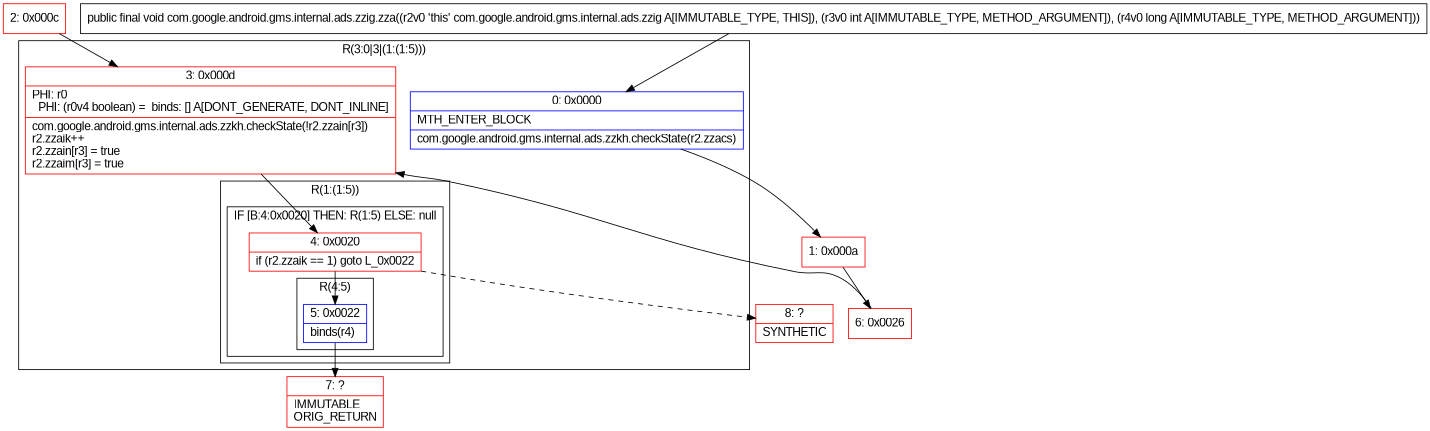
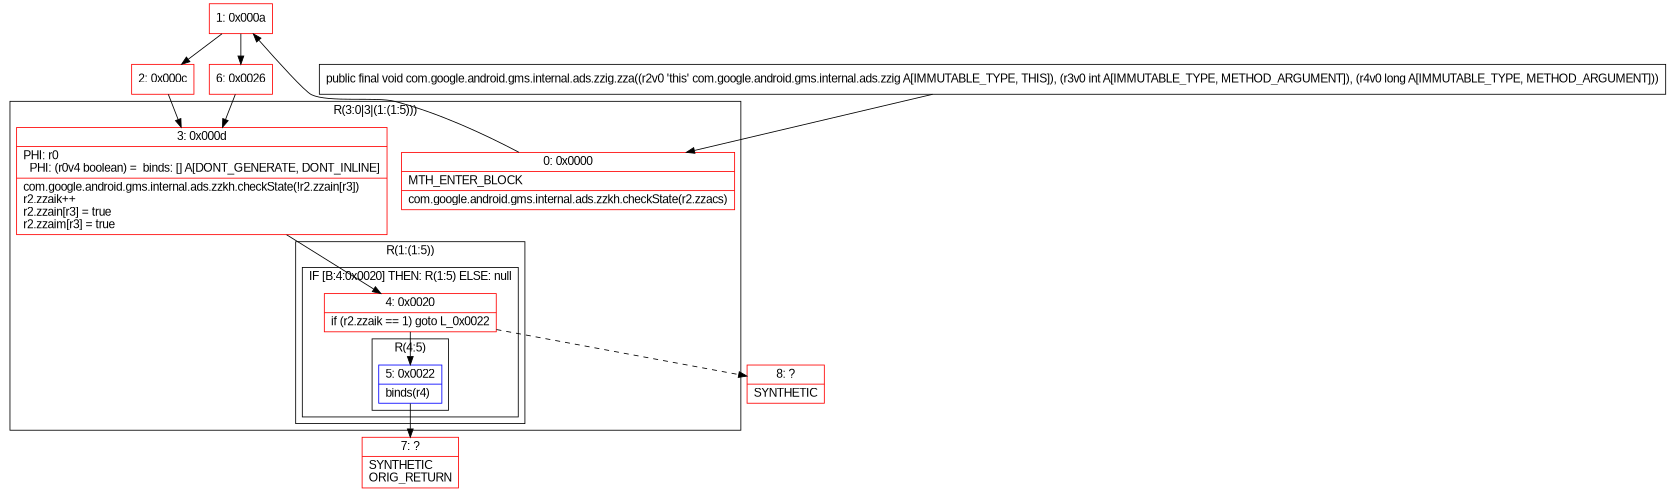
  digraph {
    fontname="Liberation Sans"
    node [color=red fontname="Liberation Sans" shape=record]
    edge [fontname="Liberation Sans"]
    n1 [color=blue label="{5\:\ 0x0022|binds(r4)\l}"]
    n2 [label="{4\:\ 0x0020|if (r2.zzaik == 1) goto L_0x0022\l}"]
-   n3 [color=blue label="{0\:\ 0x0000|MTH_ENTER_BLOCK\l|com.google.android.gms.internal.ads.zzkh.checkState(r2.zzacs)\l}"]
+   n3 [label="{0\:\ 0x0000|MTH_ENTER_BLOCK\l|com.google.android.gms.internal.ads.zzkh.checkState(r2.zzacs)\l}"]
    n4 [label="{3\:\ 0x000d|PHI: r0 \l  PHI: (r0v4 boolean) =  binds: [] A[DONT_GENERATE, DONT_INLINE]\l|com.google.android.gms.internal.ads.zzkh.checkState(!r2.zzain[r3])\lr2.zzaik++\lr2.zzain[r3] = true\lr2.zzaim[r3] = true\l}"]
-   n5 [label="{7\:\ ?|IMMUTABLE\lORIG_RETURN\l}"]
+   n5 [label="{7\:\ ?|SYNTHETIC\lORIG_RETURN\l}"]
    n6 [label="{8\:\ ?|SYNTHETIC\l}"]
    n7 [label="{1\:\ 0x000a}"]
    n8 [label="{2\:\ 0x000c}"]
    n9 [label="{6\:\ 0x0026}"]
    n10 [label="{public final void com.google.android.gms.internal.ads.zzig.zza((r2v0 'this' com.google.android.gms.internal.ads.zzig A[IMMUTABLE_TYPE, THIS]), (r3v0 int A[IMMUTABLE_TYPE, METHOD_ARGUMENT]), (r4v0 long A[IMMUTABLE_TYPE, METHOD_ARGUMENT])) }" color=""]
    subgraph cluster_1 {
      label="R(3:0|3|(1:(1:5)))"
      n3
      n4
      subgraph cluster_2 {
        label="R(1:(1:5))"
        subgraph cluster_3 {
          label="IF [B:4:0x0020] THEN: R(1:5) ELSE: null"
          n2
          subgraph cluster_4 {
            label="R(4:5)"
            n1
          }
        }
      }
    }
    n1 -> n5
    n2 -> n1
    n2 -> n6 [style=dashed]
    n3 -> n7
    n4 -> n2
+   n7 -> n8
    n7 -> n9
    n8 -> n4
    n9 -> n4
    n10 -> n3
  }
